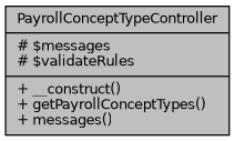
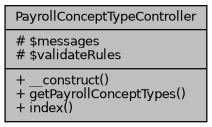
  digraph {
-   n1 [color=black fillcolor=grey75 fontcolor=black fontname=Helvetica fontsize=10 height=0.2 label="{PayrollConceptTypeController\n|# $messages\l# $validateRules\l|+ __construct()\l+ getPayrollConceptTypes()\l+ messages()\l}" shape=record style=filled width=0.4]
+   n1 [color=black fillcolor=grey75 fontcolor=black fontname=Helvetica fontsize=10 height=0.2 label="{PayrollConceptTypeController\n|# $messages\l# $validateRules\l|+ __construct()\l+ getPayrollConceptTypes()\l+ index()\l}" shape=record style=filled width=0.4]
  }
